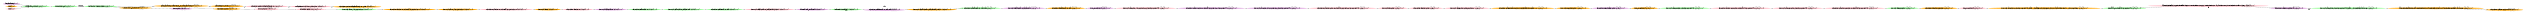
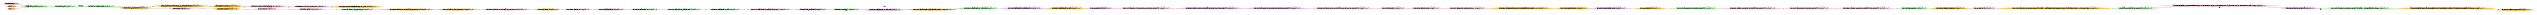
  digraph {
    fontname="DejaVu Serif"
    rankdir=LR
    node [fillcolor=lightpink fontname="DejaVu Serif" shape=ellipse style=filled]
    edge [fontname="DejaVu Serif" style=bold]
    n1 [fillcolor=palegreen label="verify(mockClusters).getFailureDomain(\"use\",\"domain\")@@@20@@@['1', '1', '0']"]
    n2 [label="clusters.run(split(\"create-failure-domain use --domain-name domain --broker-list b1\"))@@@21@@@['1', '1', '0']"]
    n3 [fillcolor=plum label="FailureDomain domain = new FailureDomain()@@@22@@@['1', '1', '0']"]
    n4 [fillcolor=plum label="clusters.run(split(\"update my-cluster --url http://my-service.url:8080 --url-secure https://my-service.url:4443\"))@@@32@@@['1', '1', '0']"]
    n5 [label="verify(mockClusters).updateCluster(\"my-cluster\",new ClusterData(\"http://my-service.url:8080\",\"https://my-service.url:4443\"))@@@33@@@['1', '1', '0']"]
    n6 [label="clusters.run(split(\"delete my-cluster\"))@@@34@@@['1', '1', '0']"]
    n7 [fillcolor=palegreen label="clusters.run(split(\"get-failure-domain use --domain-name domain\"))@@@19@@@['1', '1', '0']"]
    n8 [label="verify(mockClusters).createCluster(\"my-secure-cluster\",new ClusterData(null,\"https://my-service.url:4443\"))@@@42@@@['1', '1', '0']"]
    n9 [label="clusters.run(split(\"update my-secure-cluster --url-secure https://my-service.url:4443\"))@@@43@@@['1', '1', '0']"]
    n10 [label="verify(mockClusters).updateCluster(\"my-secure-cluster\",new ClusterData(null,\"https://my-service.url:4443\"))@@@44@@@['1', '1', '0']"]
    n11 [label="verify(mockClusters).deleteCluster(\"my-cluster\")@@@35@@@['1', '1', '0']"]
    n12 [fillcolor=plum label="clusters = new CmdClusters(null)@@@29@@@['1', '1', '0']"]
    n13 [label="clusters.run(split(\"create my-cluster --url http://my-service.url:8080 --url-secure https://my-service.url:4443\"))@@@30@@@['1', '1', '0']"]
    n14 [fillcolor=plum label="verify(mockClusters).createCluster(\"my-cluster\",new ClusterData(\"http://my-service.url:8080\",\"https://my-service.url:4443\"))@@@31@@@['1', '1', '0']"]
    n15 [fillcolor=plum label="namespaceIsolationPolicy['0', '0', '1']"]
    n16 [fillcolor=palegreen label="PulsarAdmin admin = Mockito.mock()@@@3@@@['1', '1', '1']"]
    n17 [fillcolor=palegreen label="Clusters mockClusters = mock()@@@4@@@['1', '1', '1']"]
    n18 [fillcolor=palegreen label="verify(mockClusters).updateFailureDomain(\"use\",\"domain\",domain)@@@26@@@['1', '1', '0']"]
    n19 [fillcolor=plum label="verify(mockClusters).createFailureDomain(\"use\",\"domain\",domain)@@@24@@@['1', '1', '0']"]
    n20 [fillcolor=palegreen label="domain.setBrokers(Sets.newHashSet(\"b1\"))@@@23@@@['1', '1', '0']"]
-   n21 [fillcolor=orange label="clusters = new CmdClusters(null)@@@40@@@['1', '1', '0']"]
+   n21 [fillcolor=orange label="clusters = new CmdClusters(null)@@@40@@@['1', '1', '0']" shape=diamond]
    n22 [fillcolor=palegreen label="clusters.run(split(\"create my-secure-cluster --url-secure https://my-service.url:4443\"))@@@41@@@['1', '1', '0']"]
    n23 [fillcolor=plum label="clusters.run(split(\"delete-failure-domain use --domain-name domain\"))@@@27@@@['1', '1', '0']"]
    n24 [fillcolor=orange label="clusters.run(split(\"update-failure-domain use --domain-name domain --broker-list b1\"))@@@25@@@['1', '1', '0']"]
    n25 [fillcolor=orange label="verify(mockClusters).deleteFailureDomain(\"use\",\"domain\")@@@28@@@['1', '1', '0']"]
    n26 [label="verify(mockClusters).deleteCluster(\"use\")@@@16@@@['1', '1', '0']"]
    n27 [fillcolor=plum label="clusters.run(split(\"list-failure-domains use\"))@@@17@@@['1', '1', '0']"]
    n28 [fillcolor=palegreen label="verify(mockClusters).getFailureDomains(\"use\")@@@18@@@['1', '1', '0']"]
    n29 [fillcolor=orange label="clusters.run(split(\"get-peer-clusters my-cluster\"))@@@38@@@['1', '1', '0']"]
    n30 [fillcolor=plum label="verify(mockClusters).getPeerClusterNames(\"my-cluster\")@@@39@@@['1', '1', '0']"]
    n31 [fillcolor=plum label="clusters.run(split(\"list\"))@@@7@@@['1', '1', '0']"]
    n32 [fillcolor=orange label="verify(mockClusters).getClusters()@@@8@@@['1', '1', '0']"]
    n33 [fillcolor=orange label="nsIsolationPoliciesCmd.run(split(\"brokers use\"))@@@7@@@['0', '0', '1']"]
    n34 [label="verify(mockClusters).getBrokersWithNamespaceIsolationPolicy(\"use\")@@@8@@@['0', '0', '1']"]
    n35 [label="clusters.run(split(\"get use\"))@@@9@@@['1', '1', '0']"]
    n36 [label="nsIsolationPoliciesCmd.run(split(\"broker use --broker my-broker\"))@@@9@@@['0', '0', '1']"]
    n37 [fillcolor=orange label="verify(mockClusters).getBrokerWithNamespaceIsolationPolicy(\"use\",\"my-broker\")@@@10@@@['0', '0', '1']"]
    n38 [fillcolor=orange label="CmdNamespaceIsolationPolicy nsIsolationPoliciesCmd = new CmdNamespaceIsolationPolicy(null)@@@6@@@['0', '0', '1']"]
    n39 [fillcolor=orange label="CmdClusters clusters = new CmdClusters(null)@@@6@@@['1', '1', '0']"]
    n40 [label="verify(mockClusters).getCluster(\"use\")@@@10@@@['1', '1', '0']"]
    n41 [fillcolor=palegreen label="clusters.run(split(\"create use --url http://my-service.url:8080\"))@@@11@@@['1', '1', '0']"]
    n42 [fillcolor=orange label="verify(mockClusters).createCluster(\"use\",new ClusterData(\"http://my-service.url:8080\",null))@@@12@@@['1', '1', '0']"]
    n43 [label="clusters.run(split(\"update-peer-clusters my-cluster --peer-clusters c1,c2\"))@@@36@@@['1', '1', '0']"]
    n44 [fillcolor=orange label="verify(mockClusters).updatePeerClusterNames(\"my-cluster\",Sets.newLinkedHashSet(Lists.newArrayList(\"c1\",\"c2\")))@@@37@@@['1', '1', '0']"]
    n45 [fillcolor=palegreen label="clusters.run(split(\"delete my-secure-cluster\"))@@@45@@@['1', '1', '0']"]
    n46 [fillcolor=plum label="verify(mockClusters).createCluster(\"my-tls-cluster\",data)@@@51@@@['0', '1', '0']"]
    n47 [fillcolor=palegreen label="clusters.run(split(\"update my-tls-cluster --url-secure https://my-service.url:4443 --tls-enable \" + \"--tls-trust-certs-filepath /path/to/ca.cert.pem\"))@@@52@@@['0', '1', '0']"]
    n48 [fillcolor=orange label="data.setBrokerClientTlsEnabledWithKeyStore(false).setBrokerClientTlsTrustStore(null).setBrokerClientTlsTrustStorePassword(null).setBrokerClientTrustCertsFilePath(\"/path/to/ca.cert.pem\")@@@53@@@['0', '1', '0']"]
    n49 [label="verify(mockClusters).updateCluster(\"use\",new ClusterData(\"http://my-service.url:8080\",null))@@@14@@@['1', '1', '0']"]
    n50 [fillcolor=orange label="clusters.run(split(\"delete use\"))@@@15@@@['1', '1', '0']"]
    n51 [label="clusters = new CmdClusters(null)@@@47@@@['0', '1', '0']"]
    n52 [fillcolor=orange label="clusters.run(split(\"create my-tls-cluster --url-secure https://my-service.url:4443 --tls-enable \" + \"--tls-enable-keystore --tls-trust-store-type JKS --tls-trust-store /var/private/tls/client.truststore.jks \" + \"--tls-trust-store-pwd clientpw\"))@@@48@@@['0', '1', '0']"]
    n53 [fillcolor=palegreen label="ClusterData data = new ClusterData(null,\"https://my-service.url:4443\")@@@49@@@['0', '1', '0']"]
    n54 [fillcolor=orange label="clusters.run(split(\"update use --url http://my-service.url:8080\"))@@@13@@@['1', '1', '0']"]
    n55 [fillcolor=orange label="verify(mockClusters).updateCluster(\"my-tls-cluster\",data)@@@54@@@['0', '1', '0']"]
    n56 [fillcolor=orange label="verify(mockClusters).deleteCluster(\"my-secure-cluster\")@@@46@@@['1', '1', '0']"]
    n57 [fillcolor=palegreen label="when(admin.clusters()).thenReturn(mockClusters)@@@5@@@['1', '1', '1']"]
    n58 [label="data.setBrokerClientTlsEnabled(true).setBrokerClientTlsEnabledWithKeyStore(true).setBrokerClientTlsTrustStoreType(\"JKS\").setBrokerClientTlsTrustStore(\"/var/private/tls/client.truststore.jks\").setBrokerClientTlsTrustStorePassword(\"clientpw\")@@@50@@@['0', '1', '0']"]
    n59 [fillcolor=orange label="clusters['0', '1', '0']" shape=diamond]
    n60 [label="clusters['1', '0', '0']" shape=diamond]
    n1 -> n2
    n2 -> n3
    n3 -> n18 [label=domain style=solid]
    n3 -> n19 [label=domain style=solid]
    n3 -> n20
    n4 -> n5
    n5 -> n6
    n6 -> n11
    n7 -> n1
    n8 -> n9
    n9 -> n10
    n10 -> n45
    n11 -> n43
    n12 -> n13
    n13 -> n14
    n14 -> n4
    n15 -> n16
    n16 -> n17
    n17 -> n57 [label=mockClusters style=solid]
    n17 -> n57
    n18 -> n23
    n19 -> n24
    n20 -> n19
    n21 -> n22
    n22 -> n8
    n23 -> n25
    n24 -> n18
    n25 -> n12
    n26 -> n27
    n27 -> n28
    n28 -> n7
    n29 -> n30
    n30 -> n21
    n31 -> n32
    n31 -> n33 [label=0 style=dashed]
    n32 -> n34 [label=0 style=dashed]
    n32 -> n35
    n33 -> n34
    n34 -> n36
    n35 -> n36 [label=0 style=dashed]
    n35 -> n40
    n36 -> n37
    n38 -> n33
    n39 -> n31
    n39 -> n38 [label=0 style=dashed]
    n40 -> n37 [label=0 style=dashed]
    n40 -> n41
    n41 -> n42
    n42 -> n54
    n43 -> n44
    n44 -> n29
    n45 -> n56
    n46 -> n47
    n47 -> n48
    n48 -> n55
    n49 -> n50
    n50 -> n26
    n51 -> n52
    n52 -> n53
    n53 -> n46 [label=data style=solid]
    n53 -> n55 [label=data style=solid]
    n53 -> n58
    n54 -> n49
    n56 -> n51
    n57 -> n38
    n57 -> n39
    n58 -> n46
    n59 -> n16
    n60 -> n16
  }
